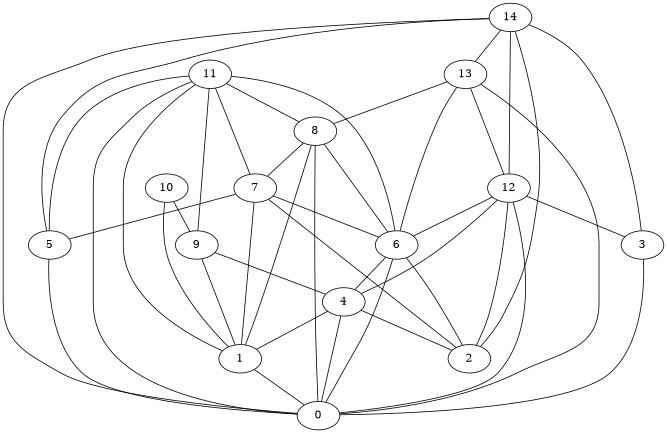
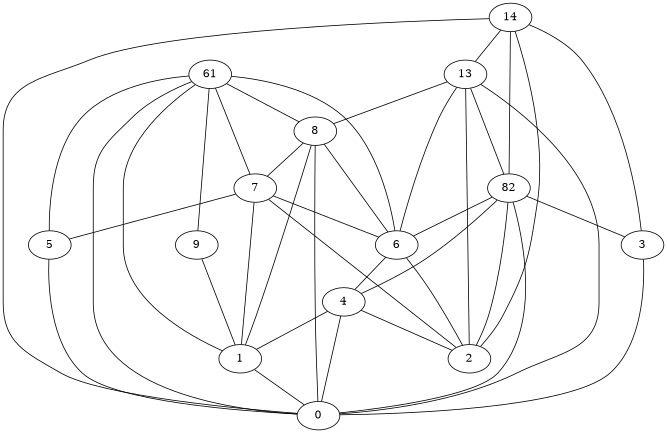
  digraph {
    rankdir=BT
    edge [arrowhead=both]
    0
    1
    3
    4
    5
    6
    8
-   11
-   12
+   11 [label=61]
+   12 [label=82]
    13
    14
    7
    9
-   10
    2
    0 -> 1
    0 -> 3
    0 -> 4
    0 -> 5
-   0 -> 6
    0 -> 8
    0 -> 11
    0 -> 12
    0 -> 13
    0 -> 14
    1 -> 4
    1 -> 8
    1 -> 11
    1 -> 7
    1 -> 9
-   1 -> 10
    3 -> 12
    3 -> 14
    4 -> 6
    4 -> 12
-   4 -> 9
    5 -> 11
-   5 -> 14
    5 -> 7
    6 -> 8
    6 -> 11
    6 -> 12
    6 -> 13
    6 -> 7
    8 -> 11
    8 -> 13
    12 -> 13
    12 -> 14
    13 -> 14
    7 -> 8
    7 -> 11
    9 -> 11
-   9 -> 10
    2 -> 4
    2 -> 6
    2 -> 12
+   2 -> 13
    2 -> 14
    2 -> 7
  }
